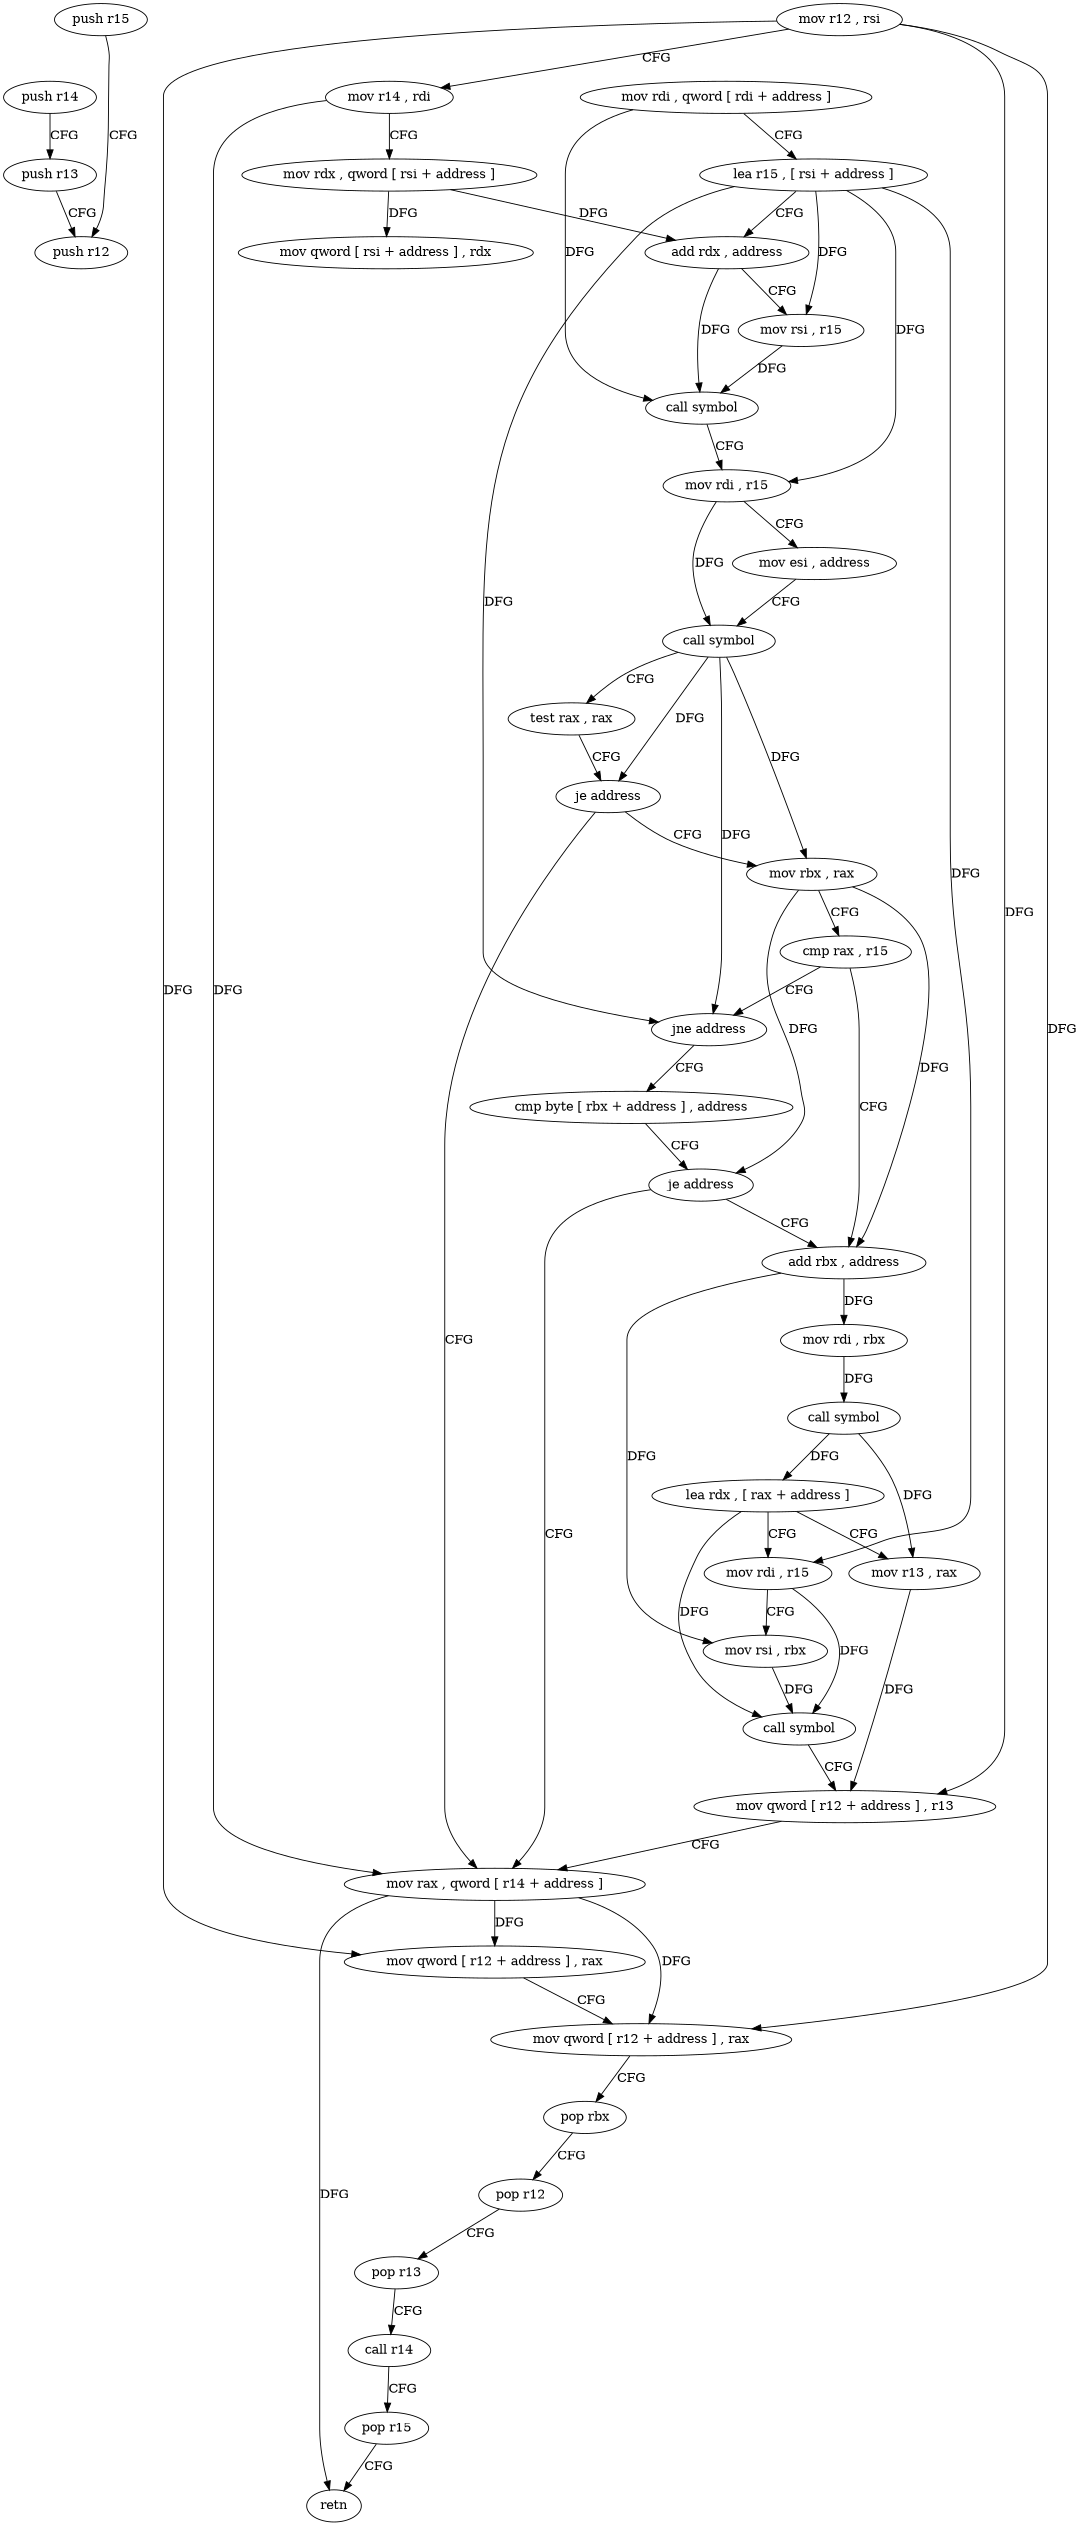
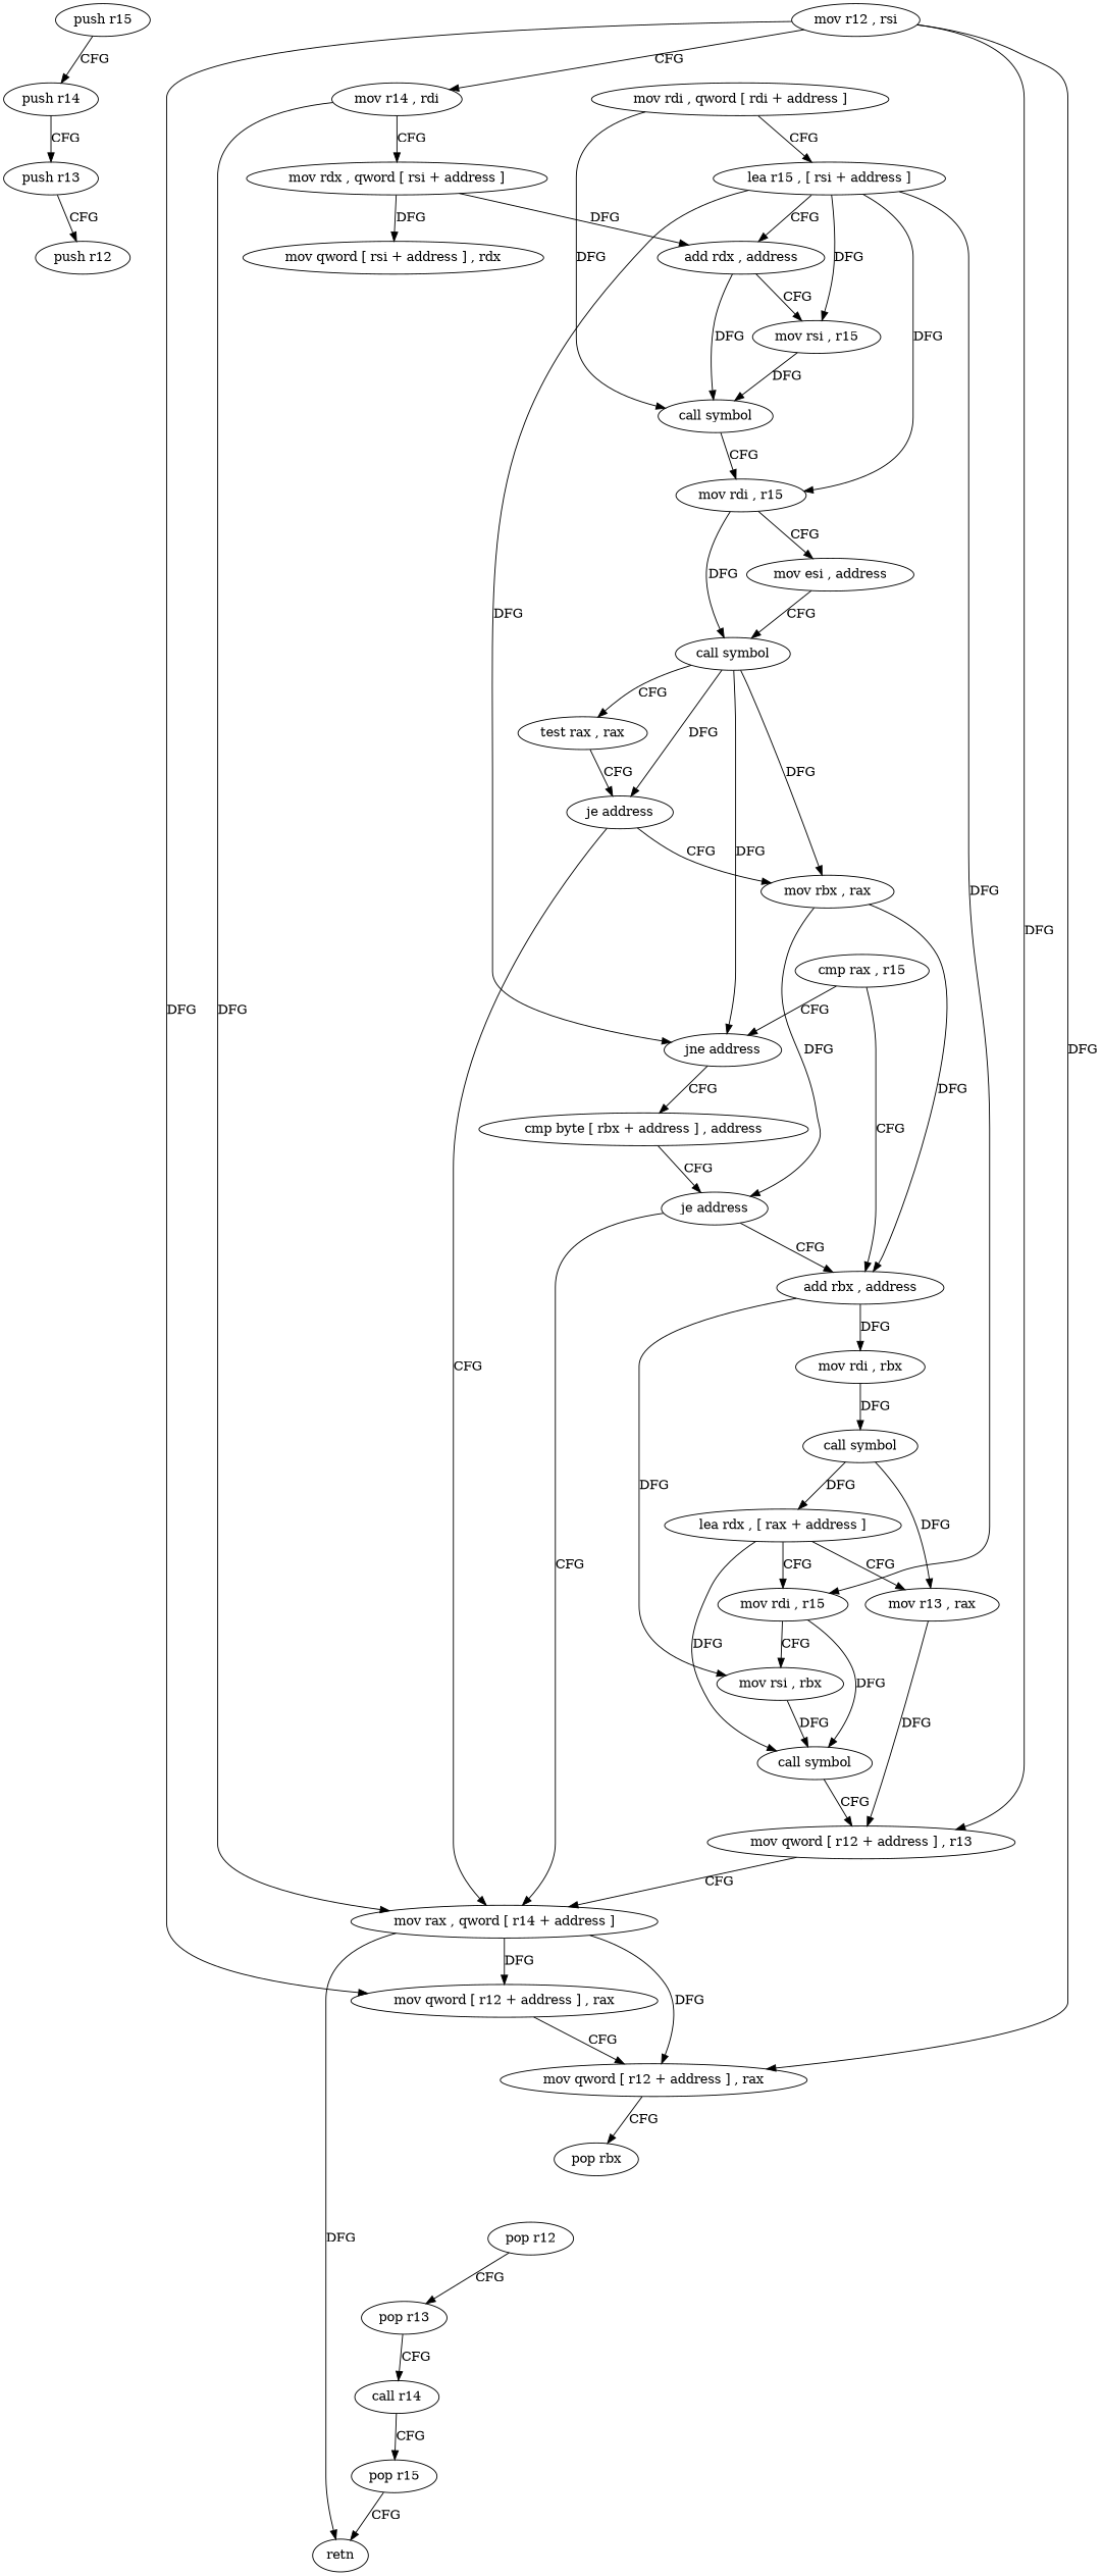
  digraph {
    n1 [label="push r15"]
    n2 [label="push r14"]
    n3 [label="push r13"]
    n4 [label="push r12"]
    n5 [label="mov r12 , rsi"]
    n6 [label="mov r14 , rdi"]
    n7 [label="mov qword [ r12 + address ] , rax"]
    n8 [label="mov qword [ r12 + address ] , rax"]
    n9 [label="mov qword [ r12 + address ] , r13"]
    n10 [label="mov rdx , qword [ rsi + address ]"]
    n11 [label="mov rax , qword [ r14 + address ]"]
    n12 [label="pop rbx"]
    n13 [label="mov qword [ rsi + address ] , rdx"]
    n14 [label="add rdx , address"]
    n15 [label=retn]
    n16 [label="call symbol"]
    n17 [label="mov rsi , r15"]
    n18 [label="mov rdi , qword [ rdi + address ]"]
    n19 [label="lea r15 , [ rsi + address ]"]
    n20 [label="mov rdi , r15"]
    n21 [label="jne address"]
    n22 [label="mov rdi , r15"]
    n23 [label="mov esi , address"]
    n24 [label="call symbol"]
    n25 [label="cmp byte [ rbx + address ] , address"]
    n26 [label="mov rsi , rbx"]
    n27 [label="call symbol"]
    n28 [label="test rax , rax"]
    n29 [label="je address"]
    n30 [label="mov rbx , rax"]
    n31 [label="cmp rax , r15"]
    n32 [label="add rbx , address"]
    n33 [label="je address"]
    n34 [label="mov rdi , rbx"]
    n35 [label="pop r12"]
    n36 [label="pop r13"]
    n37 [label="call r14"]
    n38 [label="pop r15"]
    n39 [label="call symbol"]
    n40 [label="mov r13 , rax"]
    n41 [label="lea rdx , [ rax + address ]"]
-   n1 -> n4 [label=CFG]
+   n1 -> n2 [label=CFG]
    n2 -> n3 [label=CFG]
    n3 -> n4 [label=CFG]
    n5 -> n6 [label=CFG]
    n5 -> n7 [label=DFG]
    n5 -> n8 [label=DFG]
    n5 -> n9 [label=DFG]
    n6 -> n10 [label=CFG]
    n6 -> n11 [label=DFG]
    n7 -> n8 [label=CFG]
    n8 -> n12 [label=CFG]
    n9 -> n11 [label=CFG]
    n10 -> n13 [label=DFG]
    n10 -> n14 [label=DFG]
    n11 -> n7 [label=DFG]
    n11 -> n8 [label=DFG]
    n11 -> n15 [label=DFG]
-   n12 -> n35 [label=CFG]
    n14 -> n16 [label=DFG]
    n14 -> n17 [label=CFG]
    n16 -> n20 [label=CFG]
    n17 -> n16 [label=DFG]
    n18 -> n16 [label=DFG]
    n18 -> n19 [label=CFG]
    n19 -> n14 [label=CFG]
    n19 -> n17 [label=DFG]
    n19 -> n20 [label=DFG]
    n19 -> n21 [label=DFG]
    n19 -> n22 [label=DFG]
    n20 -> n23 [label=CFG]
    n20 -> n24 [label=DFG]
    n21 -> n25 [label=CFG]
    n22 -> n26 [label=CFG]
    n22 -> n27 [label=DFG]
    n23 -> n24 [label=CFG]
    n24 -> n21 [label=DFG]
    n24 -> n28 [label=CFG]
    n24 -> n29 [label=DFG]
    n24 -> n30 [label=DFG]
    n25 -> n33 [label=CFG]
    n26 -> n27 [label=DFG]
    n27 -> n9 [label=CFG]
    n28 -> n29 [label=CFG]
    n29 -> n11 [label=CFG]
    n29 -> n30 [label=CFG]
-   n30 -> n31 [label=CFG]
    n30 -> n32 [label=DFG]
    n30 -> n33 [label=DFG]
    n31 -> n21 [label=CFG]
    n31 -> n32 [label=CFG]
    n32 -> n26 [label=DFG]
    n32 -> n34 [label=DFG]
    n33 -> n11 [label=CFG]
    n33 -> n32 [label=CFG]
    n34 -> n39 [label=DFG]
    n35 -> n36 [label=CFG]
    n36 -> n37 [label=CFG]
    n37 -> n38 [label=CFG]
    n38 -> n15 [label=CFG]
    n39 -> n40 [label=DFG]
    n39 -> n41 [label=DFG]
    n40 -> n9 [label=DFG]
    n41 -> n22 [label=CFG]
    n41 -> n27 [label=DFG]
    n41 -> n40 [label=CFG]
  }
